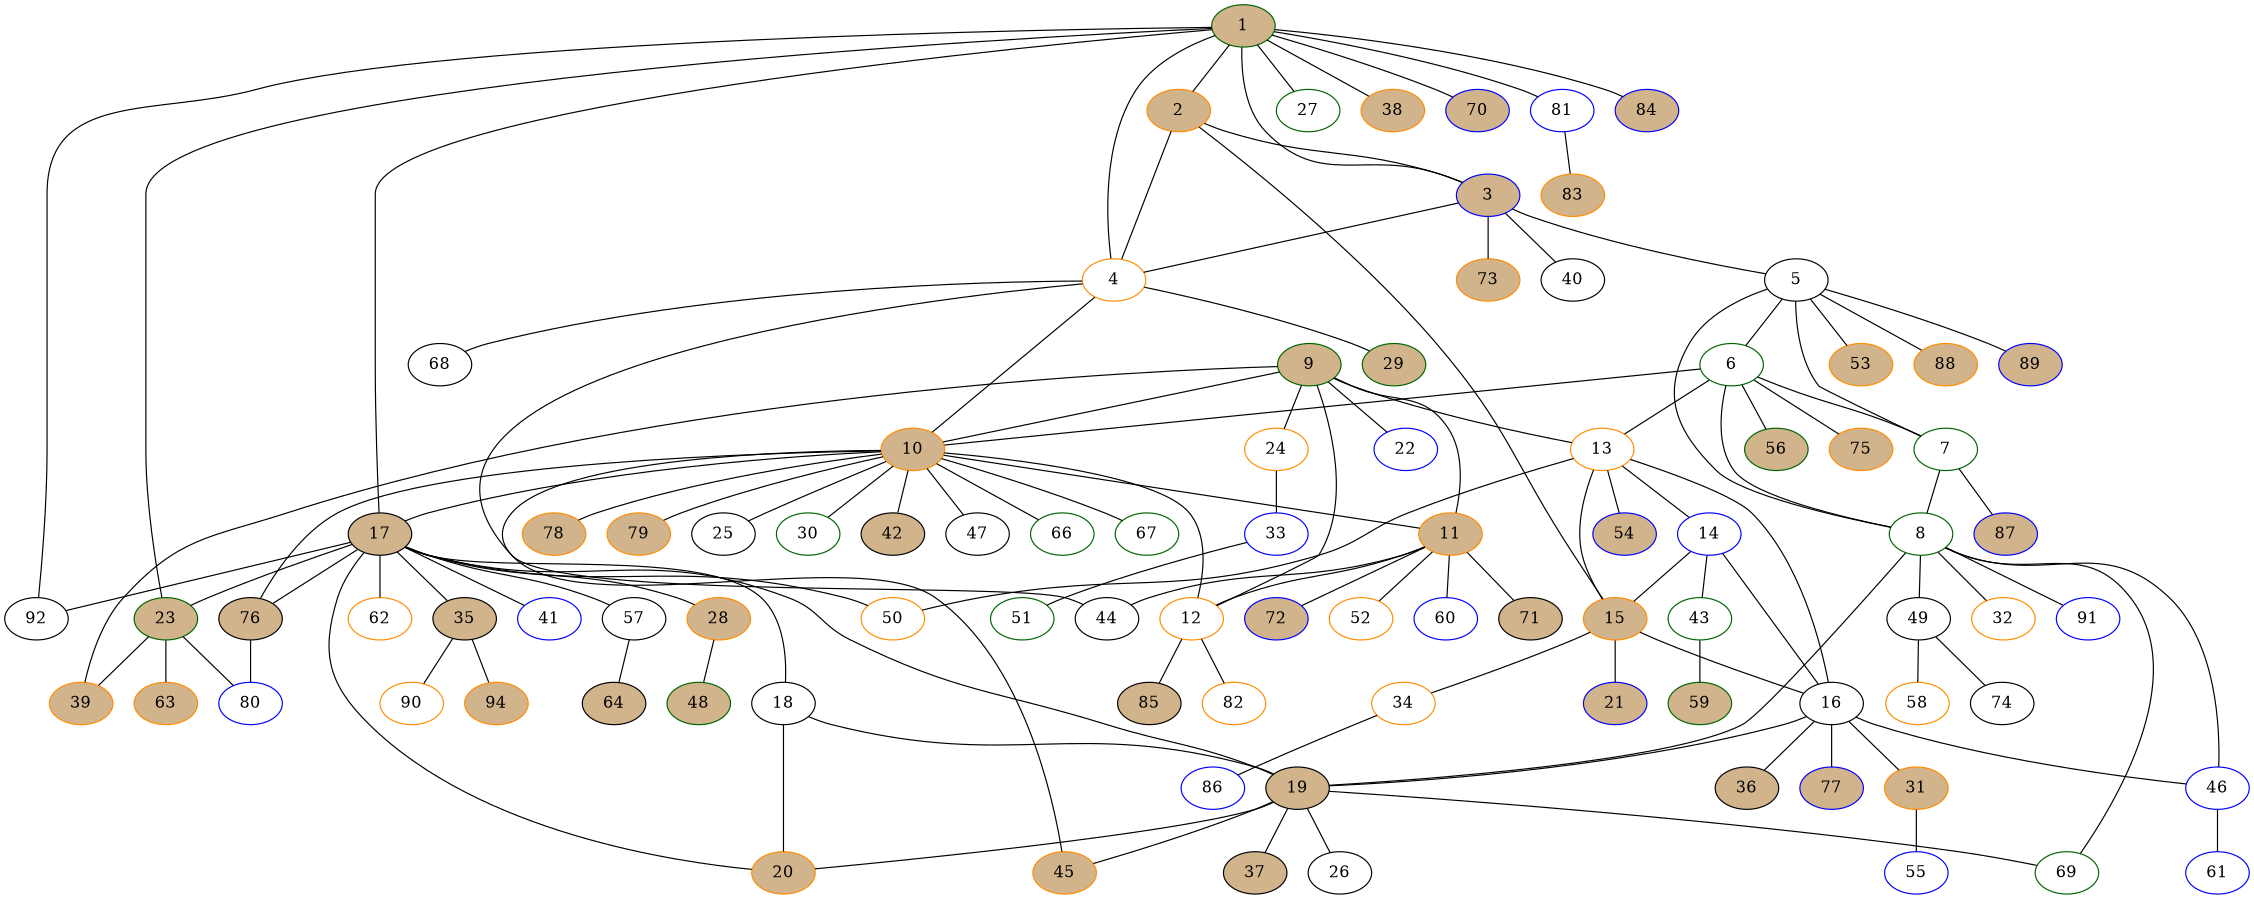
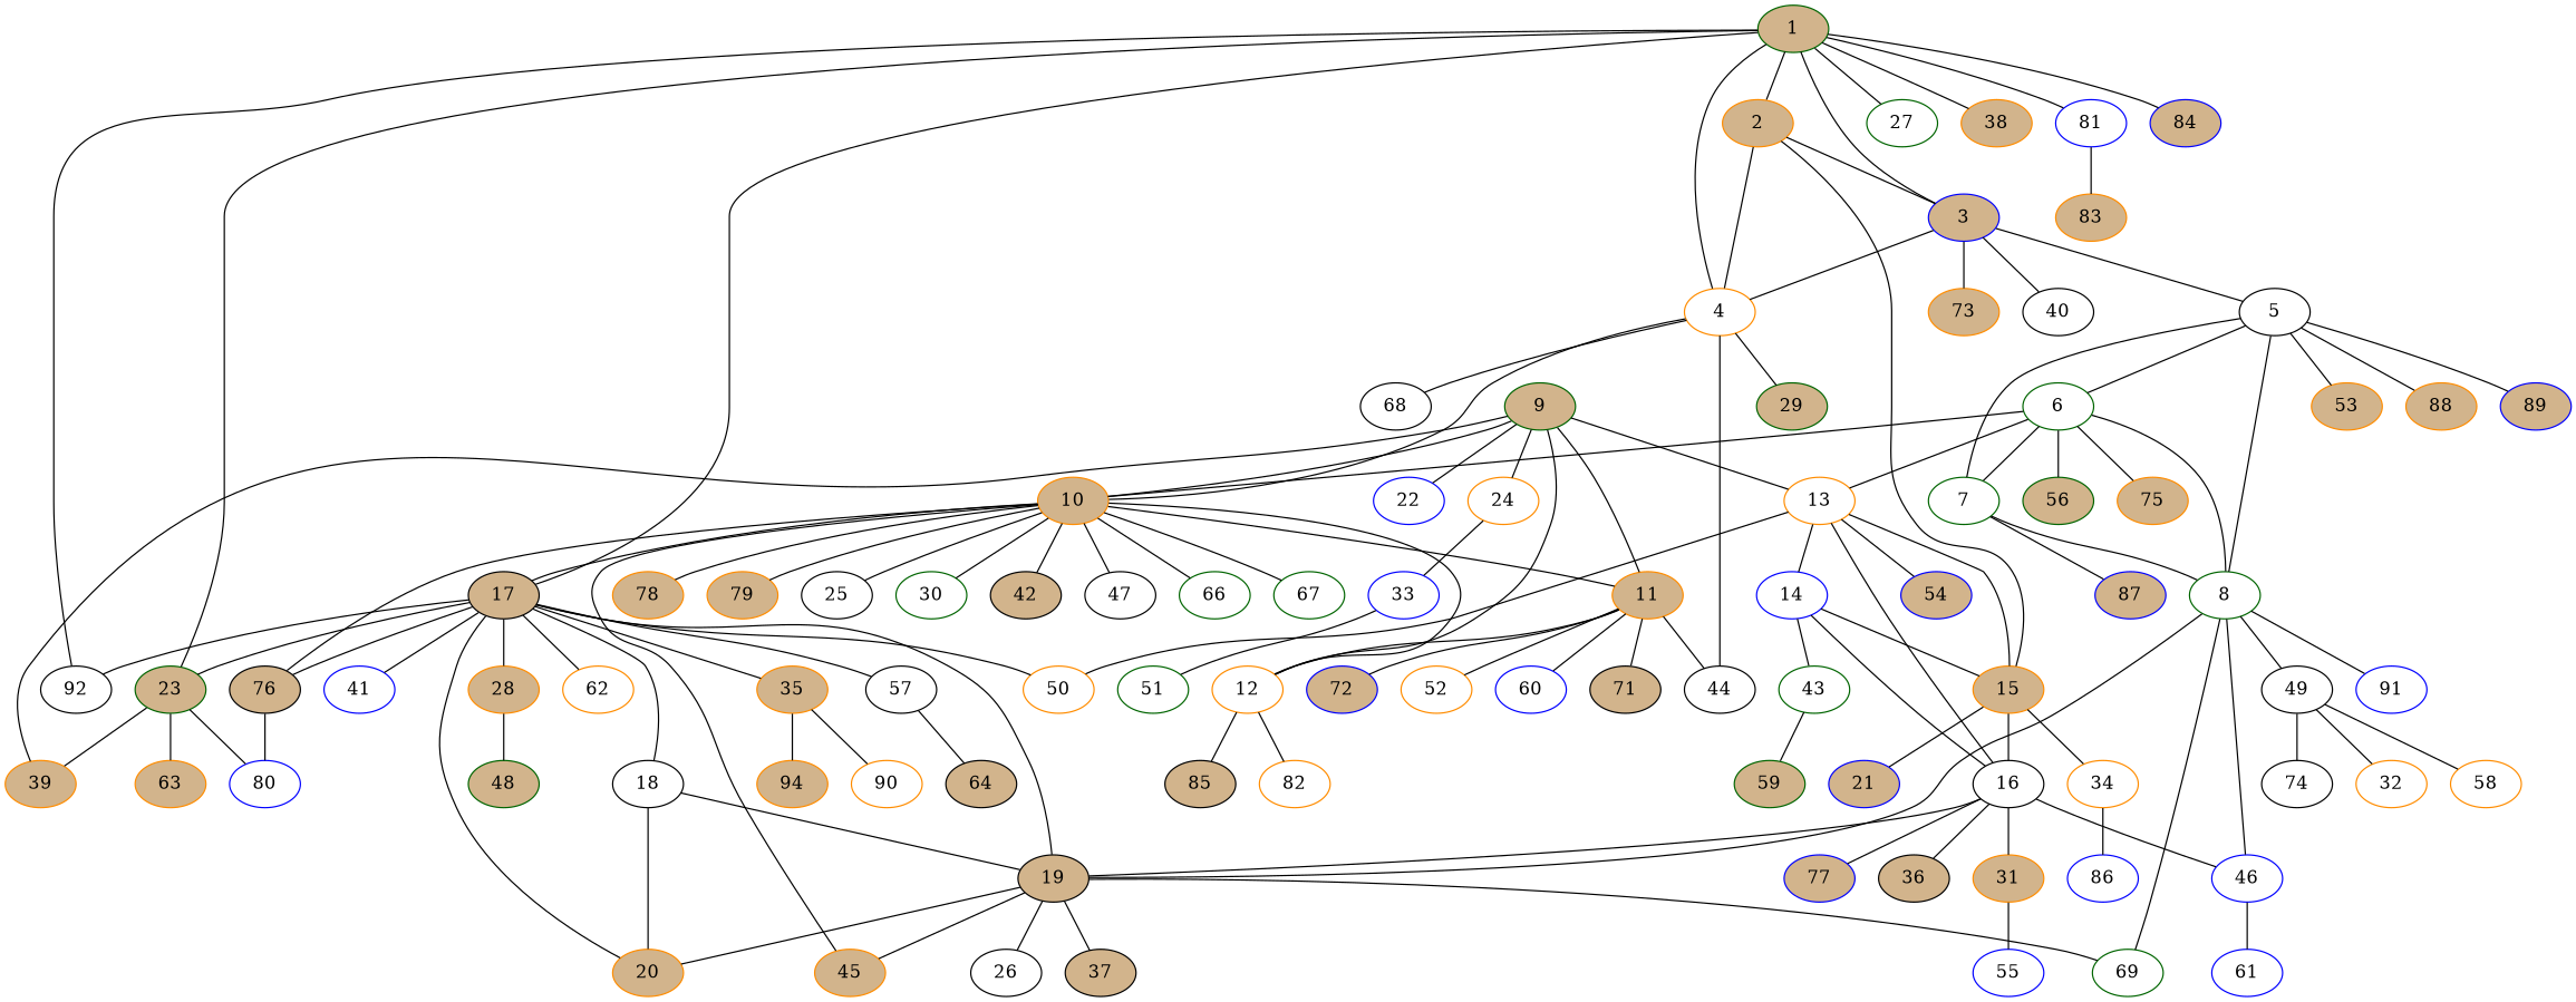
  graph {
    node [color=darkorange fillcolor=white style=filled]
    1 [color=darkgreen fillcolor=tan]
    2 [fillcolor=tan]
    3 [color=blue fillcolor=tan]
    4
    17 [color=black fillcolor=tan]
    23 [color=darkgreen fillcolor=tan]
    27 [color=darkgreen]
    38 [fillcolor=tan]
-   70 [color=blue fillcolor=tan]
    81 [color=blue]
    84 [color=blue fillcolor=tan]
    92 [color=black]
    15 [fillcolor=tan]
    5 [color=black]
    40 [color=black]
    73 [fillcolor=tan]
    10 [fillcolor=tan]
    29 [color=darkgreen fillcolor=tan]
    44 [color=black]
    68 [color=black]
    19 [color=black fillcolor=tan]
    76 [color=black fillcolor=tan]
    50
    18 [color=black]
    20 [fillcolor=tan]
    28 [fillcolor=tan]
-   35 [color=black fillcolor=tan]
+   35 [fillcolor=tan]
    41 [color=blue]
    57 [color=black]
    62
    39 [fillcolor=tan]
    63 [fillcolor=tan]
    80 [color=blue]
    83 [fillcolor=tan]
    16 [color=black]
    21 [color=blue fillcolor=tan]
    34
    6 [color=darkgreen]
    7 [color=darkgreen]
    8 [color=darkgreen]
    53 [fillcolor=tan]
    88 [fillcolor=tan]
    89 [color=blue fillcolor=tan]
    11 [fillcolor=tan]
    12
    25 [color=black]
    30 [color=darkgreen]
    42 [color=black fillcolor=tan]
    45 [fillcolor=tan]
    47 [color=black]
    66 [color=darkgreen]
    67 [color=darkgreen]
    78 [fillcolor=tan]
    79 [fillcolor=tan]
    13
    56 [color=darkgreen fillcolor=tan]
    75 [fillcolor=tan]
    87 [color=blue fillcolor=tan]
    32
    46 [color=blue]
    49 [color=black]
    69 [color=darkgreen]
    91 [color=blue]
    14 [color=blue]
    54 [color=blue fillcolor=tan]
    26 [color=black]
    37 [color=black fillcolor=tan]
    61 [color=blue]
    58
    74 [color=black]
    9 [color=darkgreen fillcolor=tan]
    22 [color=blue]
    24
    52
    60 [color=blue]
    71 [color=black fillcolor=tan]
    72 [color=blue fillcolor=tan]
    82
    85 [color=black fillcolor=tan]
    33 [color=blue]
    43 [color=darkgreen]
    31 [fillcolor=tan]
    36 [color=black fillcolor=tan]
    77 [color=blue fillcolor=tan]
    59 [color=darkgreen fillcolor=tan]
    86 [color=blue]
    55 [color=blue]
    48 [color=darkgreen fillcolor=tan]
    90
    n90 [fillcolor=tan label=94]
    64 [color=black fillcolor=tan]
    51 [color=darkgreen]
    1 -- 2
    1 -- 3
    1 -- 4
    1 -- 17
    1 -- 23
    1 -- 27
    1 -- 38
-   1 -- 70
    1 -- 81
    1 -- 84
    1 -- 92
    2 -- 3
    2 -- 4
    2 -- 15
    3 -- 4
    3 -- 5
    3 -- 40
    3 -- 73
    4 -- 10
    4 -- 29
    4 -- 44
    4 -- 68
    17 -- 23
    17 -- 92
    17 -- 19
    17 -- 76
    17 -- 50
    17 -- 18
    17 -- 20
    17 -- 28
    17 -- 35
    17 -- 41
    17 -- 57
    17 -- 62
    23 -- 39
    23 -- 63
    23 -- 80
    81 -- 83
    15 -- 16
    15 -- 21
    15 -- 34
    5 -- 6
    5 -- 7
    5 -- 8
    5 -- 53
    5 -- 88
    5 -- 89
    10 -- 17
    10 -- 76
    10 -- 11
    10 -- 12
    10 -- 25
    10 -- 30
    10 -- 42
    10 -- 45
    10 -- 47
    10 -- 66
    10 -- 67
    10 -- 78
    10 -- 79
    19 -- 20
    19 -- 45
    19 -- 69
    19 -- 26
    19 -- 37
    76 -- 80
    18 -- 19
    18 -- 20
    28 -- 48
    35 -- 90
    35 -- n90
    57 -- 64
    16 -- 19
    16 -- 46
    16 -- 31
    16 -- 36
    16 -- 77
    34 -- 86
    6 -- 10
    6 -- 7
    6 -- 8
    6 -- 13
    6 -- 56
    6 -- 75
    7 -- 8
    7 -- 87
    8 -- 19
-   8 -- 32
+   49 -- 32
    8 -- 46
    8 -- 49
    8 -- 69
    8 -- 91
    11 -- 44
    11 -- 12
    11 -- 52
    11 -- 60
    11 -- 71
    11 -- 72
    12 -- 82
    12 -- 85
    13 -- 15
    13 -- 50
    13 -- 16
    13 -- 14
    13 -- 54
    46 -- 61
    49 -- 58
    49 -- 74
    14 -- 15
    14 -- 16
    14 -- 43
    9 -- 10
    9 -- 39
    9 -- 11
    9 -- 12
    9 -- 13
    9 -- 22
    9 -- 24
    24 -- 33
    33 -- 51
    43 -- 59
    31 -- 55
  }
